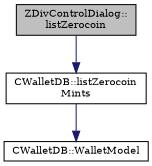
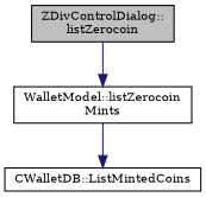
  digraph {
    fontname="DejaVu Serif"
    rankdir=TB
    node [color=black fillcolor=white fontname="DejaVu Serif" fontsize=10 shape=record style=filled]
    edge [color=midnightblue fontname="DejaVu Serif" fontsize=10 labelfontname=Helvetica labelfontsize=10 style=solid]
    n1 [fillcolor=grey75 fontcolor=black height=0.2 label="ZDivControlDialog::\llistZerocoin" width=0.4]
-   n2 [height=0.2 label="CWalletDB::listZerocoin\lMints" width=0.4]
-   n3 [height=0.2 label="CWalletDB::WalletModel" width=0.4]
+   n2 [height=0.2 label="WalletModel::listZerocoin\lMints" width=0.4]
+   n3 [height=0.2 label="CWalletDB::ListMintedCoins" width=0.4]
    n1 -> n2
    n2 -> n3
  }
